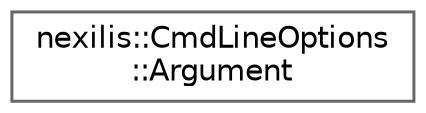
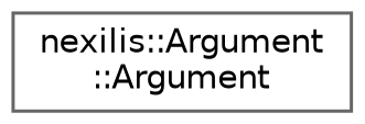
  digraph {
    rankdir=TB
-   n1 [color=grey40 fillcolor=white fontname=Helvetica fontsize=10 height=0.2 label="nexilis::CmdLineOptions\l::Argument" shape=box style=filled width=0.4]
+   n1 [color=grey40 fillcolor=white fontname=Helvetica fontsize=10 height=0.2 label="nexilis::Argument\l::Argument" shape=box style=filled width=0.4]
  }
